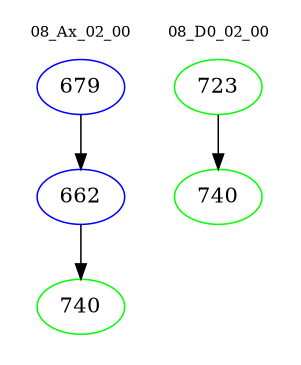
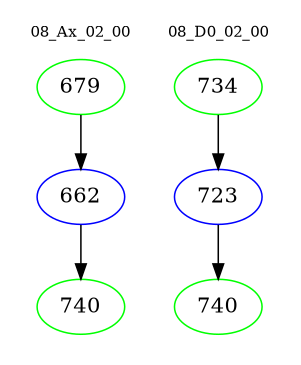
  digraph {
    node [color=green]
    edge [color=black]
-   n1 [color=blue label=679]
+   n1 [label=679]
    n2 [color=blue label=662]
    n3 [label=740]
-   n5 [label=723]
+   n4 [label=734]
+   n5 [color=blue label=723]
    n6 [label=740]
    subgraph cluster_1 {
      color=white
      fontsize=10
      label="08_Ax_02_00"
      n1
      n2
      n3
    }
    subgraph cluster_2 {
      color=white
      fontsize=10
      label="08_D0_02_00"
+     n4
      n5
      n6
    }
    n1 -> n2
    n2 -> n3
+   n4 -> n5
    n5 -> n6
  }
